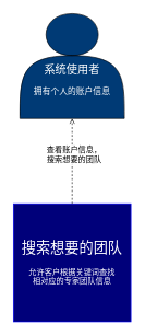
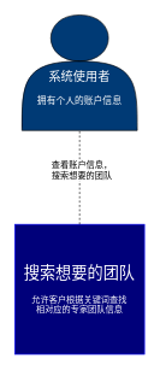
  <mxCell id="0" />
  <mxCell id="1" parent="0" />
  <mxCell id="2" value="&lt;font color=&quot;#ffffff&quot;&gt;&lt;br&gt;&lt;br&gt;&lt;br&gt;&lt;font style=&quot;font-size: 17px&quot;&gt;系统使用者&lt;br&gt;&lt;/font&gt;&lt;span style=&quot;font-size: 13px&quot;&gt;&lt;br&gt;拥有&lt;/span&gt;&lt;span style=&quot;font-size: 13px&quot;&gt;个人的账户信息&lt;/span&gt;&lt;/font&gt;" style="shape=actor;whiteSpace=wrap;html=1;fillColor=#003A75;" vertex="1" parent="1"><mxGeometry x="30" y="20" width="160" height="160" as="geometry" /></mxCell>
  <mxCell id="3" value="&lt;font color=&quot;#ffffff&quot;&gt;&lt;font style=&quot;font-size: 22px&quot;&gt;搜索想要的团队&lt;/font&gt;&lt;br&gt;&lt;br&gt;允许客户根据关键词查找&lt;br&gt;相对应的专家团队信息&lt;br&gt;&lt;/font&gt;" style="whiteSpace=wrap;html=1;aspect=fixed;strokeColor=#0000FF;shadow=0;fillColor=#00007A;" vertex="1" parent="1"><mxGeometry x="20" y="310" width="180" height="180" as="geometry" /></mxCell>
- <mxCell id="4" value="" style="endArrow=open;dashed=1;html=1;entryX=0.5;entryY=1;entryDx=0;entryDy=0;exitX=0.5;exitY=0;exitDx=0;exitDy=0;" edge="1" parent="1" source="3" target="2"><mxGeometry width="50" height="50" relative="1" as="geometry"><mxPoint x="20" y="560" as="sourcePoint" /><mxPoint x="70" y="510" as="targetPoint" /></mxGeometry></mxCell>
+ <mxCell id="4" value="" style="endArrow=none;dashed=1;html=1;entryX=0.5;entryY=1;entryDx=0;entryDy=0;exitX=0.5;exitY=0;exitDx=0;exitDy=0;" edge="1" parent="1" source="3" target="2"><mxGeometry width="50" height="50" relative="1" as="geometry"><mxPoint x="20" y="560" as="sourcePoint" /><mxPoint x="70" y="510" as="targetPoint" /></mxGeometry></mxCell>
  <mxCell id="5" value="查看账户信息，&lt;br&gt;搜索想要的团队&lt;br&gt;" style="text;html=1;resizable=0;points=[];align=center;verticalAlign=middle;labelBackgroundColor=#ffffff;" vertex="1" connectable="0" parent="4"><mxGeometry x="0.169" y="-2" relative="1" as="geometry"><mxPoint as="offset" /></mxGeometry></mxCell>
